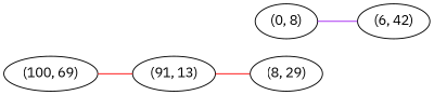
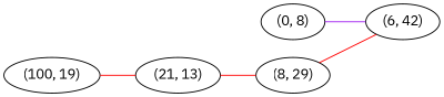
  graph {
    fontname="IBM Plex Sans"
    rankdir=LR
    node [fontname="IBM Plex Sans"]
    edge [color=red fontname="IBM Plex Sans" weight=1]
    n1 [label="(0, 8)"]
    n2 [label="(6, 42)"]
-   "(100, 69)"
-   "(91, 13)"
+   "(100, 69)" [label="(100, 19)"]
+   "(91, 13)" [label="(21, 13)"]
    "(8, 29)"
    n1 -- n2 [color=purple weight=4]
    "(100, 69)" -- "(91, 13)"
    "(91, 13)" -- "(8, 29)"
+   "(8, 29)" -- n2
  }
